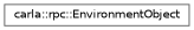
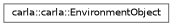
  digraph {
    rankdir=LR
-   n1 [color=grey40 fillcolor=white fontname=Helvetica fontsize=10 height=0.2 label="carla::rpc::EnvironmentObject" shape=box style=filled width=0.4]
+   n1 [color=grey40 fillcolor=white fontname=Helvetica fontsize=10 height=0.2 label="carla::carla::EnvironmentObject" shape=box style=filled width=0.4]
  }
